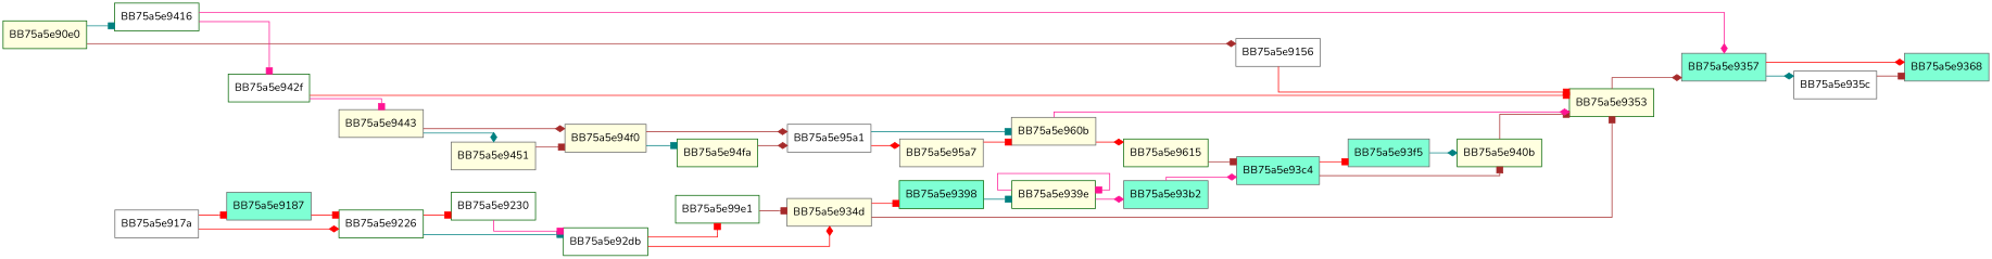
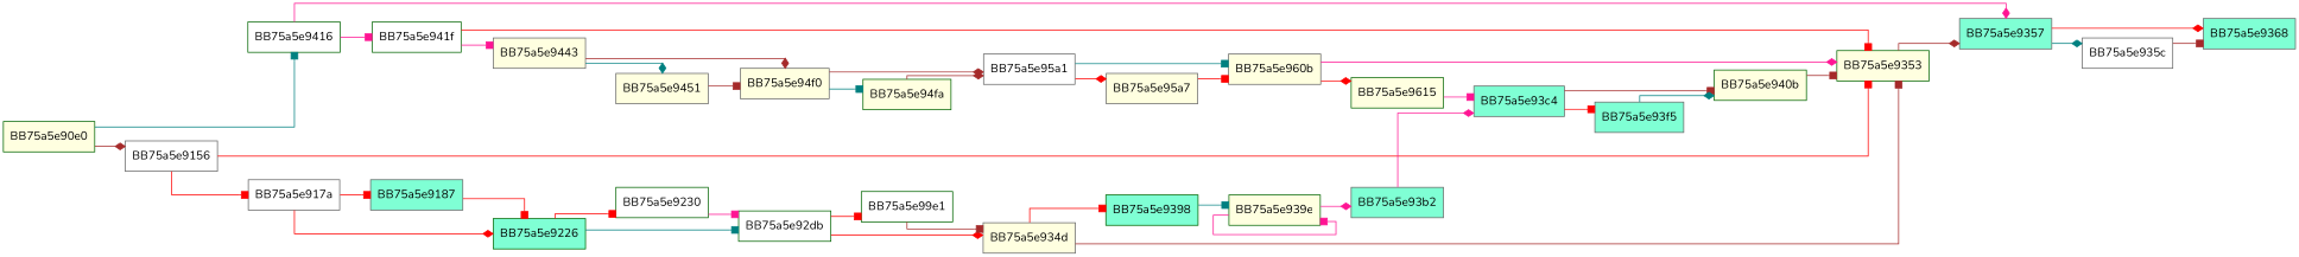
  digraph {
    fontname=Nunito
    rankdir=LR
    splines=ortho
    node [color=gray40 fillcolor=lightyellow fontname=Nunito shape=box style=filled]
    edge [arrowhead=box color=red fontname=Nunito]
    BB75a5e90e0 [color=darkgreen]
    BB75a5e9416 [color=darkgreen fillcolor=white]
    BB75a5e9156 [fillcolor=white]
    BB75a5e9357 [fillcolor=aquamarine]
-   BB75a5e941f [color=darkgreen fillcolor=white label=BB75a5e942f]
+   BB75a5e941f [color=darkgreen fillcolor=white]
    BB75a5e9353 [color=darkgreen]
    BB75a5e917a [fillcolor=white]
    BB75a5e9368 [fillcolor=aquamarine]
    BB75a5e935c [fillcolor=white]
    BB75a5e9443
-   BB75a5e9226 [color=darkgreen fillcolor=white]
+   BB75a5e9226 [color=darkgreen fillcolor=aquamarine]
    BB75a5e9187 [fillcolor=aquamarine]
    BB75a5e92db [color=darkgreen fillcolor=white]
    BB75a5e9230 [color=darkgreen fillcolor=white]
    BB75a5e934d
    n16 [color=darkgreen fillcolor=white label=BB75a5e99e1]
    BB75a5e9398 [color=darkgreen fillcolor=aquamarine]
    BB75a5e939e [color=darkgreen]
    BB75a5e93b2 [fillcolor=aquamarine]
    BB75a5e93c4 [fillcolor=aquamarine]
    BB75a5e940b [color=darkgreen]
    BB75a5e93f5 [fillcolor=aquamarine]
    BB75a5e94f0
    BB75a5e9451
    BB75a5e95a1 [fillcolor=white]
    BB75a5e94fa [color=darkgreen]
    BB75a5e960b
    BB75a5e95a7
    BB75a5e9615 [color=darkgreen]
    BB75a5e90e0 -> BB75a5e9416 [color=teal]
    BB75a5e90e0 -> BB75a5e9156 [arrowhead=diamond color=brown]
    BB75a5e9416 -> BB75a5e9357 [arrowhead=diamond color=deeppink]
    BB75a5e9416 -> BB75a5e941f [color=deeppink]
    BB75a5e9156 -> BB75a5e9353
+   BB75a5e9156 -> BB75a5e917a
    BB75a5e9357 -> BB75a5e9368 [arrowhead=diamond]
    BB75a5e9357 -> BB75a5e935c [arrowhead=diamond color=teal]
    BB75a5e941f -> BB75a5e9353
    BB75a5e941f -> BB75a5e9443 [color=deeppink]
    BB75a5e9353 -> BB75a5e9357 [arrowhead=diamond color=brown]
    BB75a5e917a -> BB75a5e9226 [arrowhead=diamond]
    BB75a5e917a -> BB75a5e9187
    BB75a5e935c -> BB75a5e9368 [color=brown]
    BB75a5e9443 -> BB75a5e94f0 [arrowhead=diamond color=brown]
    BB75a5e9443 -> BB75a5e9451 [arrowhead=diamond color=teal]
    BB75a5e9226 -> BB75a5e92db [color=teal]
    BB75a5e9226 -> BB75a5e9230
    BB75a5e9187 -> BB75a5e9226
    BB75a5e92db -> BB75a5e934d [arrowhead=diamond]
    BB75a5e92db -> n16
    BB75a5e9230 -> BB75a5e92db [color=deeppink]
    BB75a5e934d -> BB75a5e9353 [color=brown]
    BB75a5e934d -> BB75a5e9398
    n16 -> BB75a5e934d [color=brown]
    BB75a5e9398 -> BB75a5e939e [color=teal]
    BB75a5e939e -> BB75a5e939e [color=deeppink]
    BB75a5e939e -> BB75a5e93b2 [arrowhead=diamond color=deeppink]
    BB75a5e93b2 -> BB75a5e93c4 [arrowhead=diamond color=deeppink]
    BB75a5e93c4 -> BB75a5e940b [color=brown]
    BB75a5e93c4 -> BB75a5e93f5
    BB75a5e940b -> BB75a5e9353 [color=brown]
    BB75a5e93f5 -> BB75a5e940b [arrowhead=diamond color=teal]
    BB75a5e94f0 -> BB75a5e95a1 [arrowhead=diamond color=brown]
    BB75a5e94f0 -> BB75a5e94fa [color=teal]
    BB75a5e9451 -> BB75a5e94f0 [color=brown]
    BB75a5e95a1 -> BB75a5e960b [color=teal]
    BB75a5e95a1 -> BB75a5e95a7 [arrowhead=diamond]
    BB75a5e94fa -> BB75a5e95a1 [arrowhead=diamond color=brown]
    BB75a5e960b -> BB75a5e9353 [arrowhead=diamond color=deeppink]
    BB75a5e960b -> BB75a5e9615 [arrowhead=diamond]
    BB75a5e95a7 -> BB75a5e960b
-   BB75a5e9615 -> BB75a5e93c4 [color=brown]
+   BB75a5e9615 -> BB75a5e93c4 [color=deeppink]
  }
